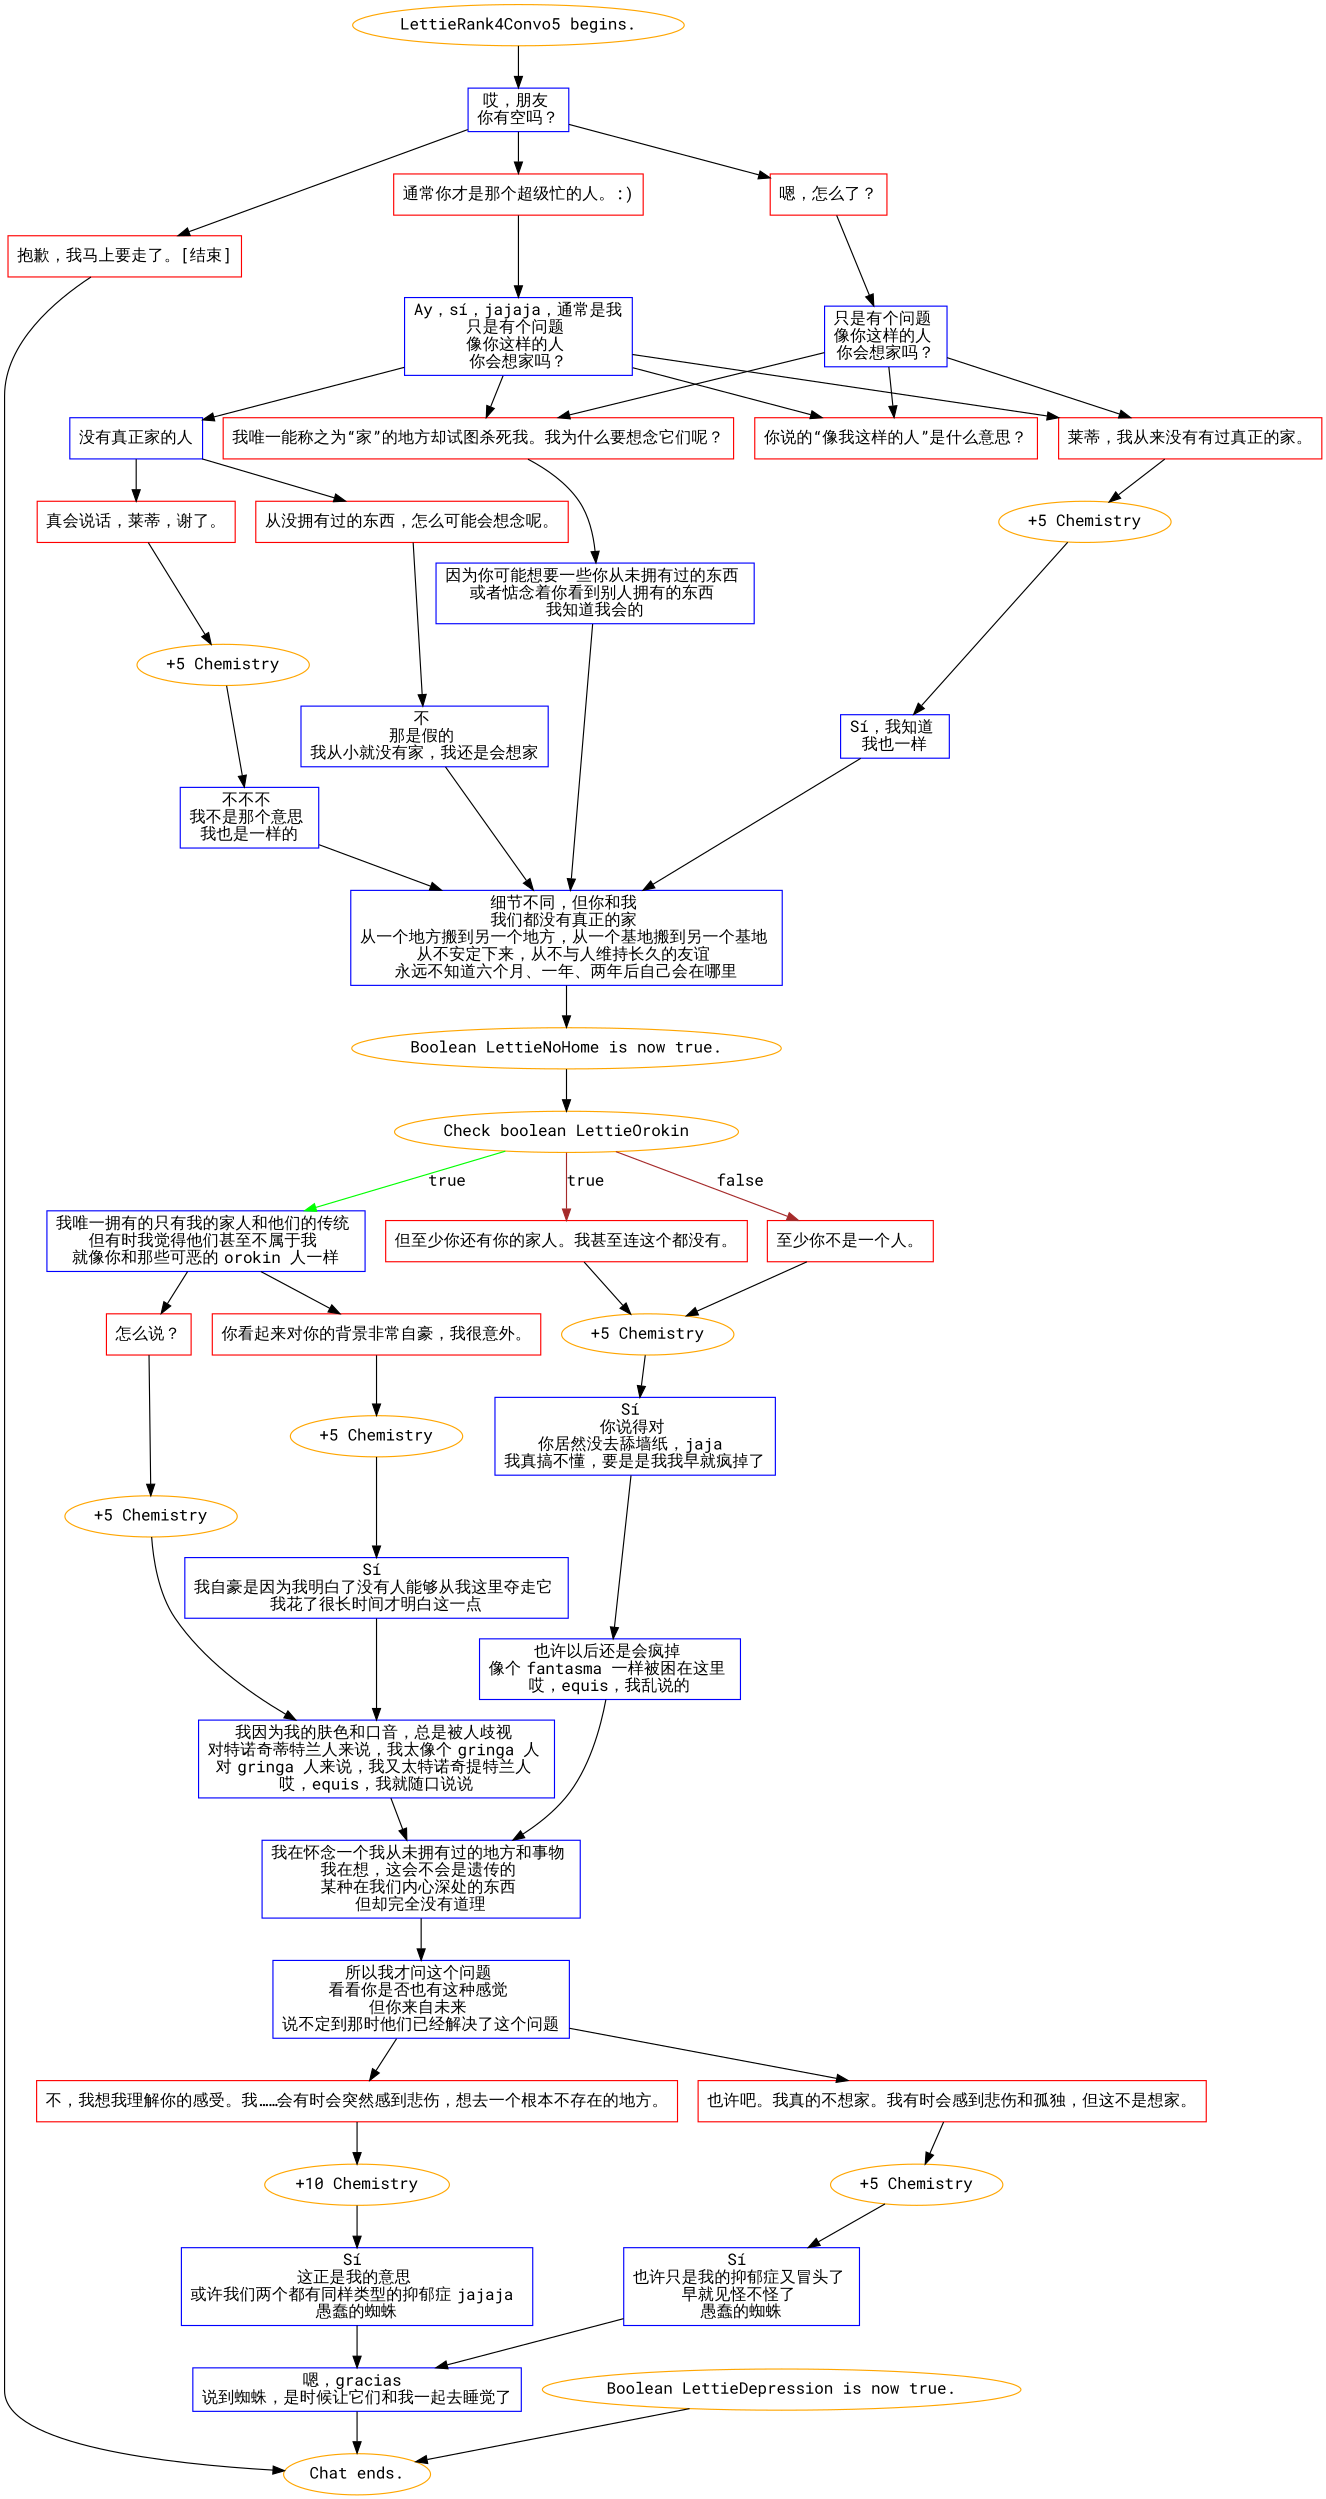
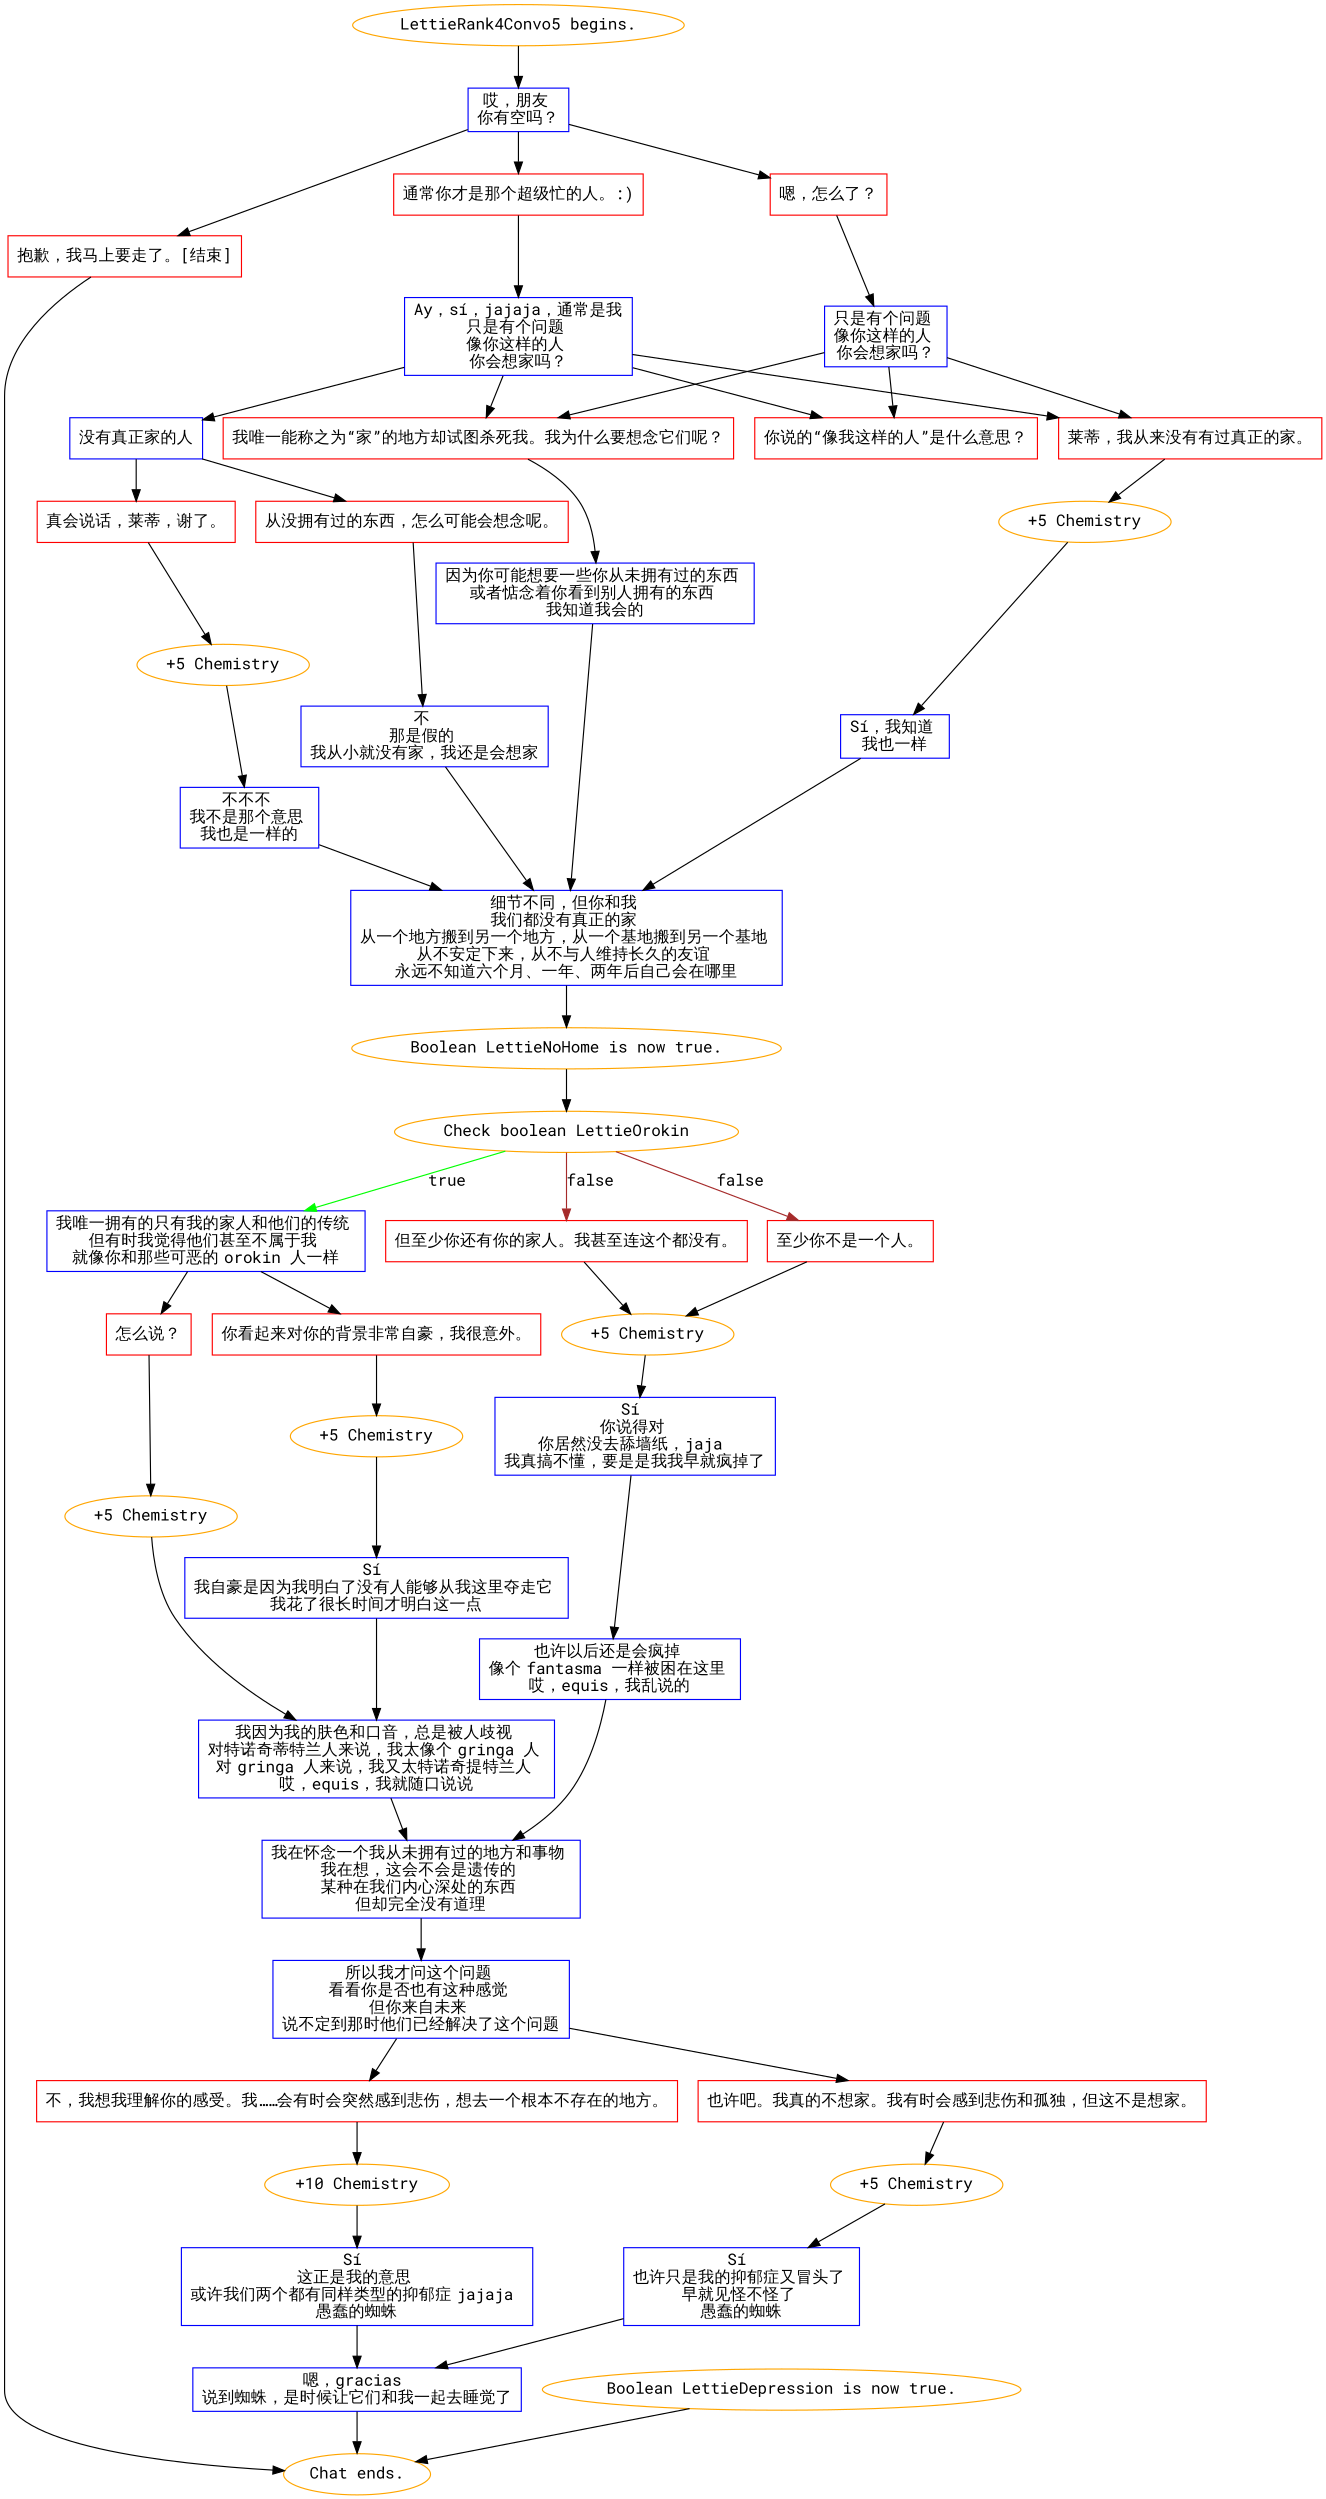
  digraph {
    fontname="Roboto Mono"
    node [color=blue fontname="Roboto Mono" shape=box]
    edge [fontname="Roboto Mono"]
    "LettieRank4Convo5 begins." [color=orange shape=""]
    n2 [label="哎，朋友 \n你有空吗？"]
    n3 [color=red label="通常你才是那个超级忙的人。:)"]
    n4 [color=red label="嗯，怎么了？"]
    n5 [color=red label="抱歉，我马上要走了。[结束]"]
    n6 [label="Ay，sí，jajaja，通常是我\n只是有个问题 \n像你这样的人 \n你会想家吗？"]
    n7 [label="只是有个问题 \n像你这样的人 \n你会想家吗？"]
    "Chat ends." [color=orange shape=""]
    n9 [color=red label="莱蒂，我从来没有有过真正的家。"]
    n10 [color=red label="你说的“像我这样的人”是什么意思？"]
    n11 [color=red label="我唯一能称之为“家”的地方却试图杀死我。我为什么要想念它们呢？"]
    n12 [label="没有真正家的人"]
    n13 [color=orange label="+5 Chemistry" shape=""]
    n14 [label="因为你可能想要一些你从未拥有过的东西 \n或者惦念着你看到别人拥有的东西 \n我知道我会的"]
    n15 [label="Sí，我知道 \n我也一样"]
    n16 [color=red label="真会说话，莱蒂，谢了。"]
    n17 [color=red label="从没拥有过的东西，怎么可能会想念呢。"]
    n18 [label="细节不同，但你和我 \n我们都没有真正的家 \n从一个地方搬到另一个地方，从一个基地搬到另一个基地 \n从不安定下来，从不与人维持长久的友谊 \n永远不知道六个月、一年、两年后自己会在哪里"]
    n19 [color=orange label="+5 Chemistry" shape=""]
    n20 [label="不 \n那是假的 \n我从小就没有家，我还是会想家"]
    n21 [color=orange label="Boolean LettieNoHome is now true." shape=""]
    n22 [label="不不不 \n我不是那个意思 \n我也是一样的"]
    n23 [color=orange label="Check boolean LettieOrokin" shape=""]
    n24 [label="我唯一拥有的只有我的家人和他们的传统 \n但有时我觉得他们甚至不属于我 \n就像你和那些可恶的 orokin 人一样"]
    n25 [color=red label="但至少你还有你的家人。我甚至连这个都没有。"]
    n26 [color=red label="至少你不是一个人。"]
    n27 [color=red label="怎么说？"]
    n28 [color=red label="你看起来对你的背景非常自豪，我很意外。"]
    n29 [color=orange label="+5 Chemistry" shape=""]
    n30 [color=orange label="+5 Chemistry" shape=""]
    n31 [color=orange label="+5 Chemistry" shape=""]
    n32 [label="Sí \n你说得对 \n你居然没去舔墙纸，jaja \n我真搞不懂，要是是我我早就疯掉了"]
    n33 [label="我因为我的肤色和口音，总是被人歧视 \n对特诺奇蒂特兰人来说，我太像个 gringa 人 \n对 gringa 人来说，我又太特诺奇提特兰人 \n哎，equis，我就随口说说"]
    n34 [label="Sí \n我自豪是因为我明白了没有人能够从我这里夺走它 \n我花了很长时间才明白这一点"]
    n35 [label="也许以后还是会疯掉 \n像个 fantasma 一样被困在这里 \n哎，equis，我乱说的"]
    n36 [label="我在怀念一个我从未拥有过的地方和事物 \n我在想，这会不会是遗传的 \n某种在我们内心深处的东西 \n但却完全没有道理"]
    n37 [label="所以我才问这个问题 \n看看你是否也有这种感觉 \n但你来自未来 \n说不定到那时他们已经解决了这个问题"]
    n38 [color=red label="不，我想我理解你的感受。我……会有时会突然感到悲伤，想去一个根本不存在的地方。"]
    n39 [color=red label="也许吧。我真的不想家。我有时会感到悲伤和孤独，但这不是想家。"]
    n40 [color=orange label="+10 Chemistry" shape=""]
    n41 [color=orange label="+5 Chemistry" shape=""]
    n42 [label="Sí \n这正是我的意思 \n或许我们两个都有同样类型的抑郁症 jajaja \n愚蠢的蜘蛛"]
    n43 [label="Sí \n也许只是我的抑郁症又冒头了 \n早就见怪不怪了 \n愚蠢的蜘蛛"]
    n44 [label="嗯，gracias \n说到蜘蛛，是时候让它们和我一起去睡觉了"]
    n45 [color=orange label="Boolean LettieDepression is now true." shape=""]
    "LettieRank4Convo5 begins." -> n2
    n2 -> n3
    n2 -> n4
    n2 -> n5
    n3 -> n6
    n4 -> n7
    n5 -> "Chat ends."
    n6 -> n9
    n6 -> n10
    n6 -> n11
    n6 -> n12
    n7 -> n9
    n7 -> n10
    n7 -> n11
    n9 -> n13
    n11 -> n14
    n12 -> n16
    n12 -> n17
    n13 -> n15
    n14 -> n18
    n15 -> n18
    n16 -> n19
    n17 -> n20
    n18 -> n21
    n19 -> n22
    n20 -> n18
    n21 -> n23
    n22 -> n18
    n23 -> n24 [color=green label=true]
-   n23 -> n25 [color=brown label=true]
+   n23 -> n25 [color=brown label=false]
    n23 -> n26 [color=brown label=false]
    n24 -> n27
    n24 -> n28
    n25 -> n29
    n26 -> n29
    n27 -> n30
    n28 -> n31
    n29 -> n32
    n30 -> n33
    n31 -> n34
    n32 -> n35
    n33 -> n36
    n34 -> n33
    n35 -> n36
    n36 -> n37
    n37 -> n38
    n37 -> n39
    n38 -> n40
    n39 -> n41
    n40 -> n42
    n41 -> n43
    n42 -> n44
    n43 -> n44
    n44 -> "Chat ends."
    n45 -> "Chat ends."
  }
